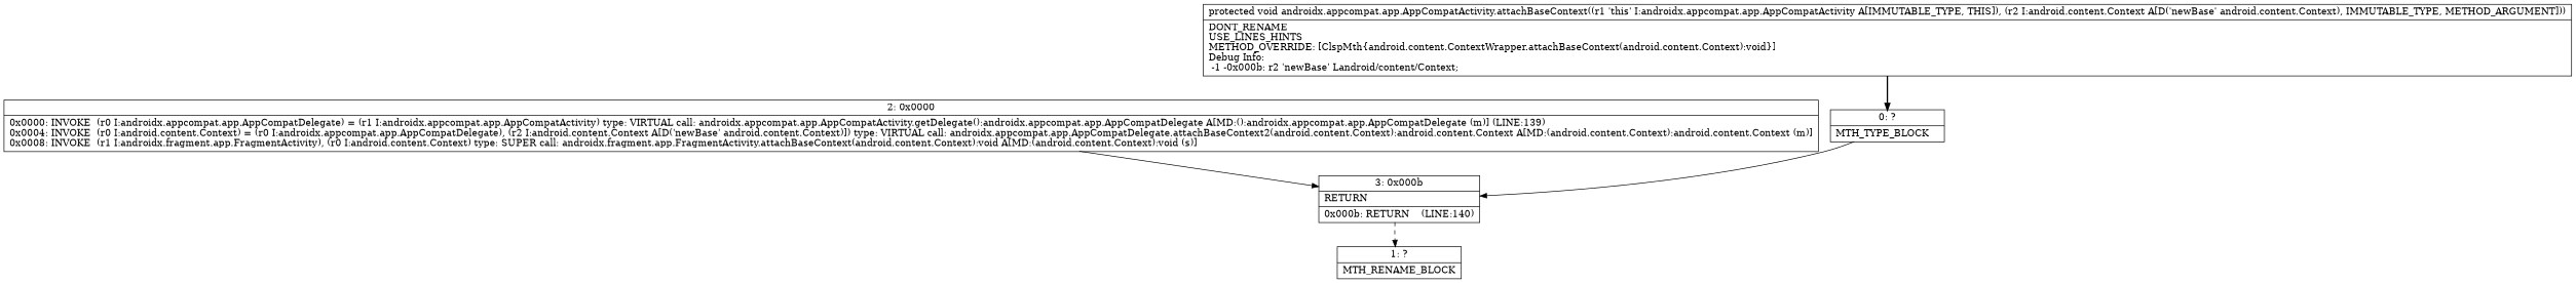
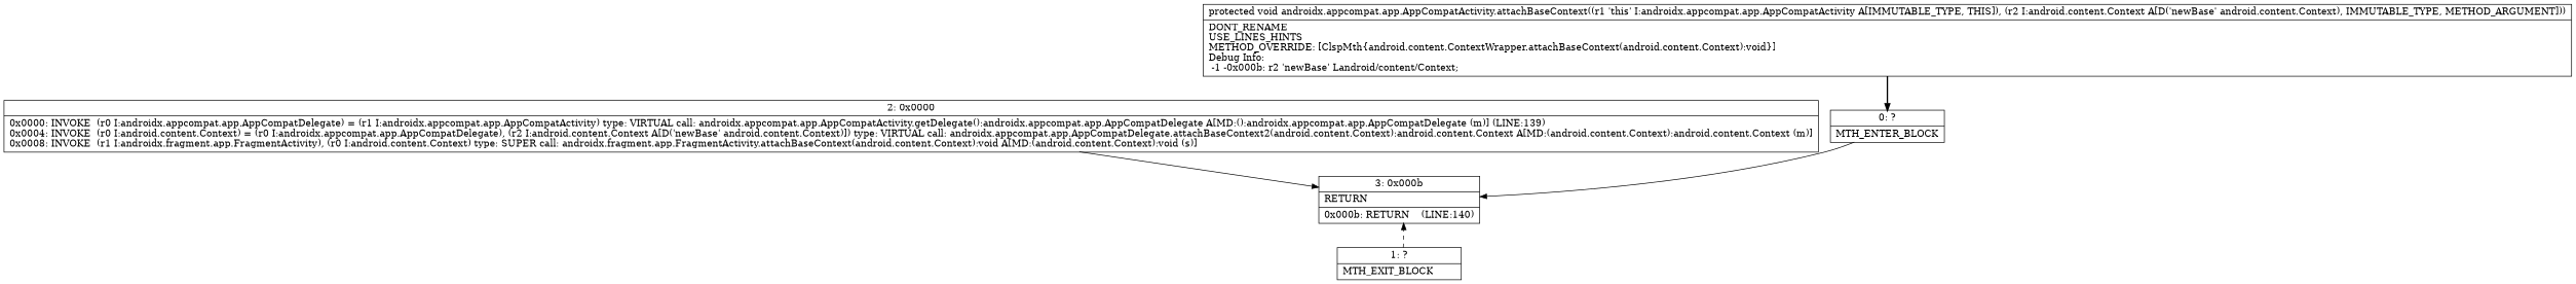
  digraph {
    node [shape=record]
    edge [style=solid]
-   n1 [label="{0\:\ ?|MTH_TYPE_BLOCK\l}"]
+   n1 [label="{0\:\ ?|MTH_ENTER_BLOCK\l}"]
    n2 [label="{3\:\ 0x000b|RETURN\l|0x000b: RETURN    (LINE:140)\l}"]
    n3 [label="{2\:\ 0x0000|0x0000: INVOKE  (r0 I:androidx.appcompat.app.AppCompatDelegate) = (r1 I:androidx.appcompat.app.AppCompatActivity) type: VIRTUAL call: androidx.appcompat.app.AppCompatActivity.getDelegate():androidx.appcompat.app.AppCompatDelegate A[MD:():androidx.appcompat.app.AppCompatDelegate (m)] (LINE:139)\l0x0004: INVOKE  (r0 I:android.content.Context) = (r0 I:androidx.appcompat.app.AppCompatDelegate), (r2 I:android.content.Context A[D('newBase' android.content.Context)]) type: VIRTUAL call: androidx.appcompat.app.AppCompatDelegate.attachBaseContext2(android.content.Context):android.content.Context A[MD:(android.content.Context):android.content.Context (m)]\l0x0008: INVOKE  (r1 I:androidx.fragment.app.FragmentActivity), (r0 I:android.content.Context) type: SUPER call: androidx.fragment.app.FragmentActivity.attachBaseContext(android.content.Context):void A[MD:(android.content.Context):void (s)]\l}"]
-   n4 [label="{1\:\ ?|MTH_RENAME_BLOCK\l}"]
+   n4 [label="{1\:\ ?|MTH_EXIT_BLOCK\l}"]
    n5 [label="{protected void androidx.appcompat.app.AppCompatActivity.attachBaseContext((r1 'this' I:androidx.appcompat.app.AppCompatActivity A[IMMUTABLE_TYPE, THIS]), (r2 I:android.content.Context A[D('newBase' android.content.Context), IMMUTABLE_TYPE, METHOD_ARGUMENT]))  | DONT_RENAME\lUSE_LINES_HINTS\lMETHOD_OVERRIDE: [ClspMth\{android.content.ContextWrapper.attachBaseContext(android.content.Context):void\}]\lDebug Info:\l  \-1 \-0x000b: r2 'newBase' Landroid\/content\/Context;\l}"]
    n1 -> n2
-   n2 -> n4 [style=dashed]
+   n4 -> n2 [style=dashed]
    n3 -> n2
    n5 -> n1 [style=bold]
  }
